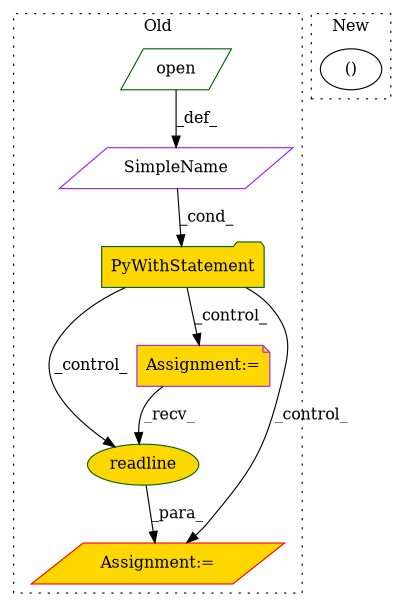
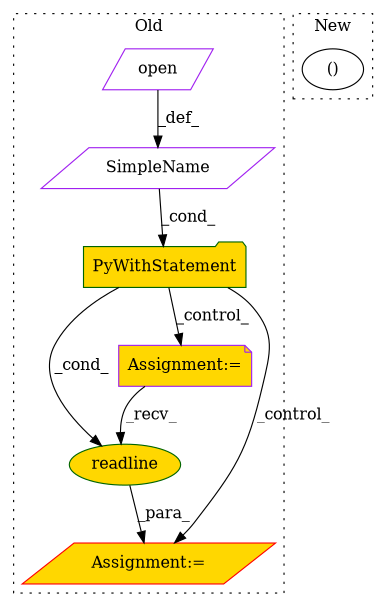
  digraph {
    node [a=32 color=darkgreen fillcolor=gold shape=parallelogram style=filled]
    n1 [l=10 label=readline s=2632 shape=ellipse]
    n2 [a=7 color=red l=38 label="Assignment:=" s=2621]
    n3 [a=104 l="10,2" label=PyWithStatement s="2467,2498" shape=folder]
    n4 [a=42 color=purple fillcolor=white label=SimpleName]
    n5 [a=7 color=purple l=3 label="Assignment:=" s=2513 shape=note]
-   n6 [fillcolor=white l="5,1" label=open s="2477,2497"]
+   n6 [color=purple fillcolor=white l="5,1" label=open s="2477,2497"]
    n7 [a=106 color=black fillcolor=white l=24 label="()" s=3059 shape=ellipse]
    subgraph cluster_1 {
      label=Old
      style=dotted
      n1
      n2
      n3
      n4
      n5
      n6
    }
    subgraph cluster_2 {
      label=New
      style=dotted
      n7
    }
    n1 -> n2 [label=_para_]
-   n3 -> n1 [label=_control_]
+   n3 -> n1 [label=_cond_]
    n3 -> n2 [label=_control_]
    n3 -> n5 [label=_control_]
    n4 -> n3 [label=_cond_]
    n5 -> n1 [label=_recv_]
    n6 -> n4 [label=_def_]
  }
